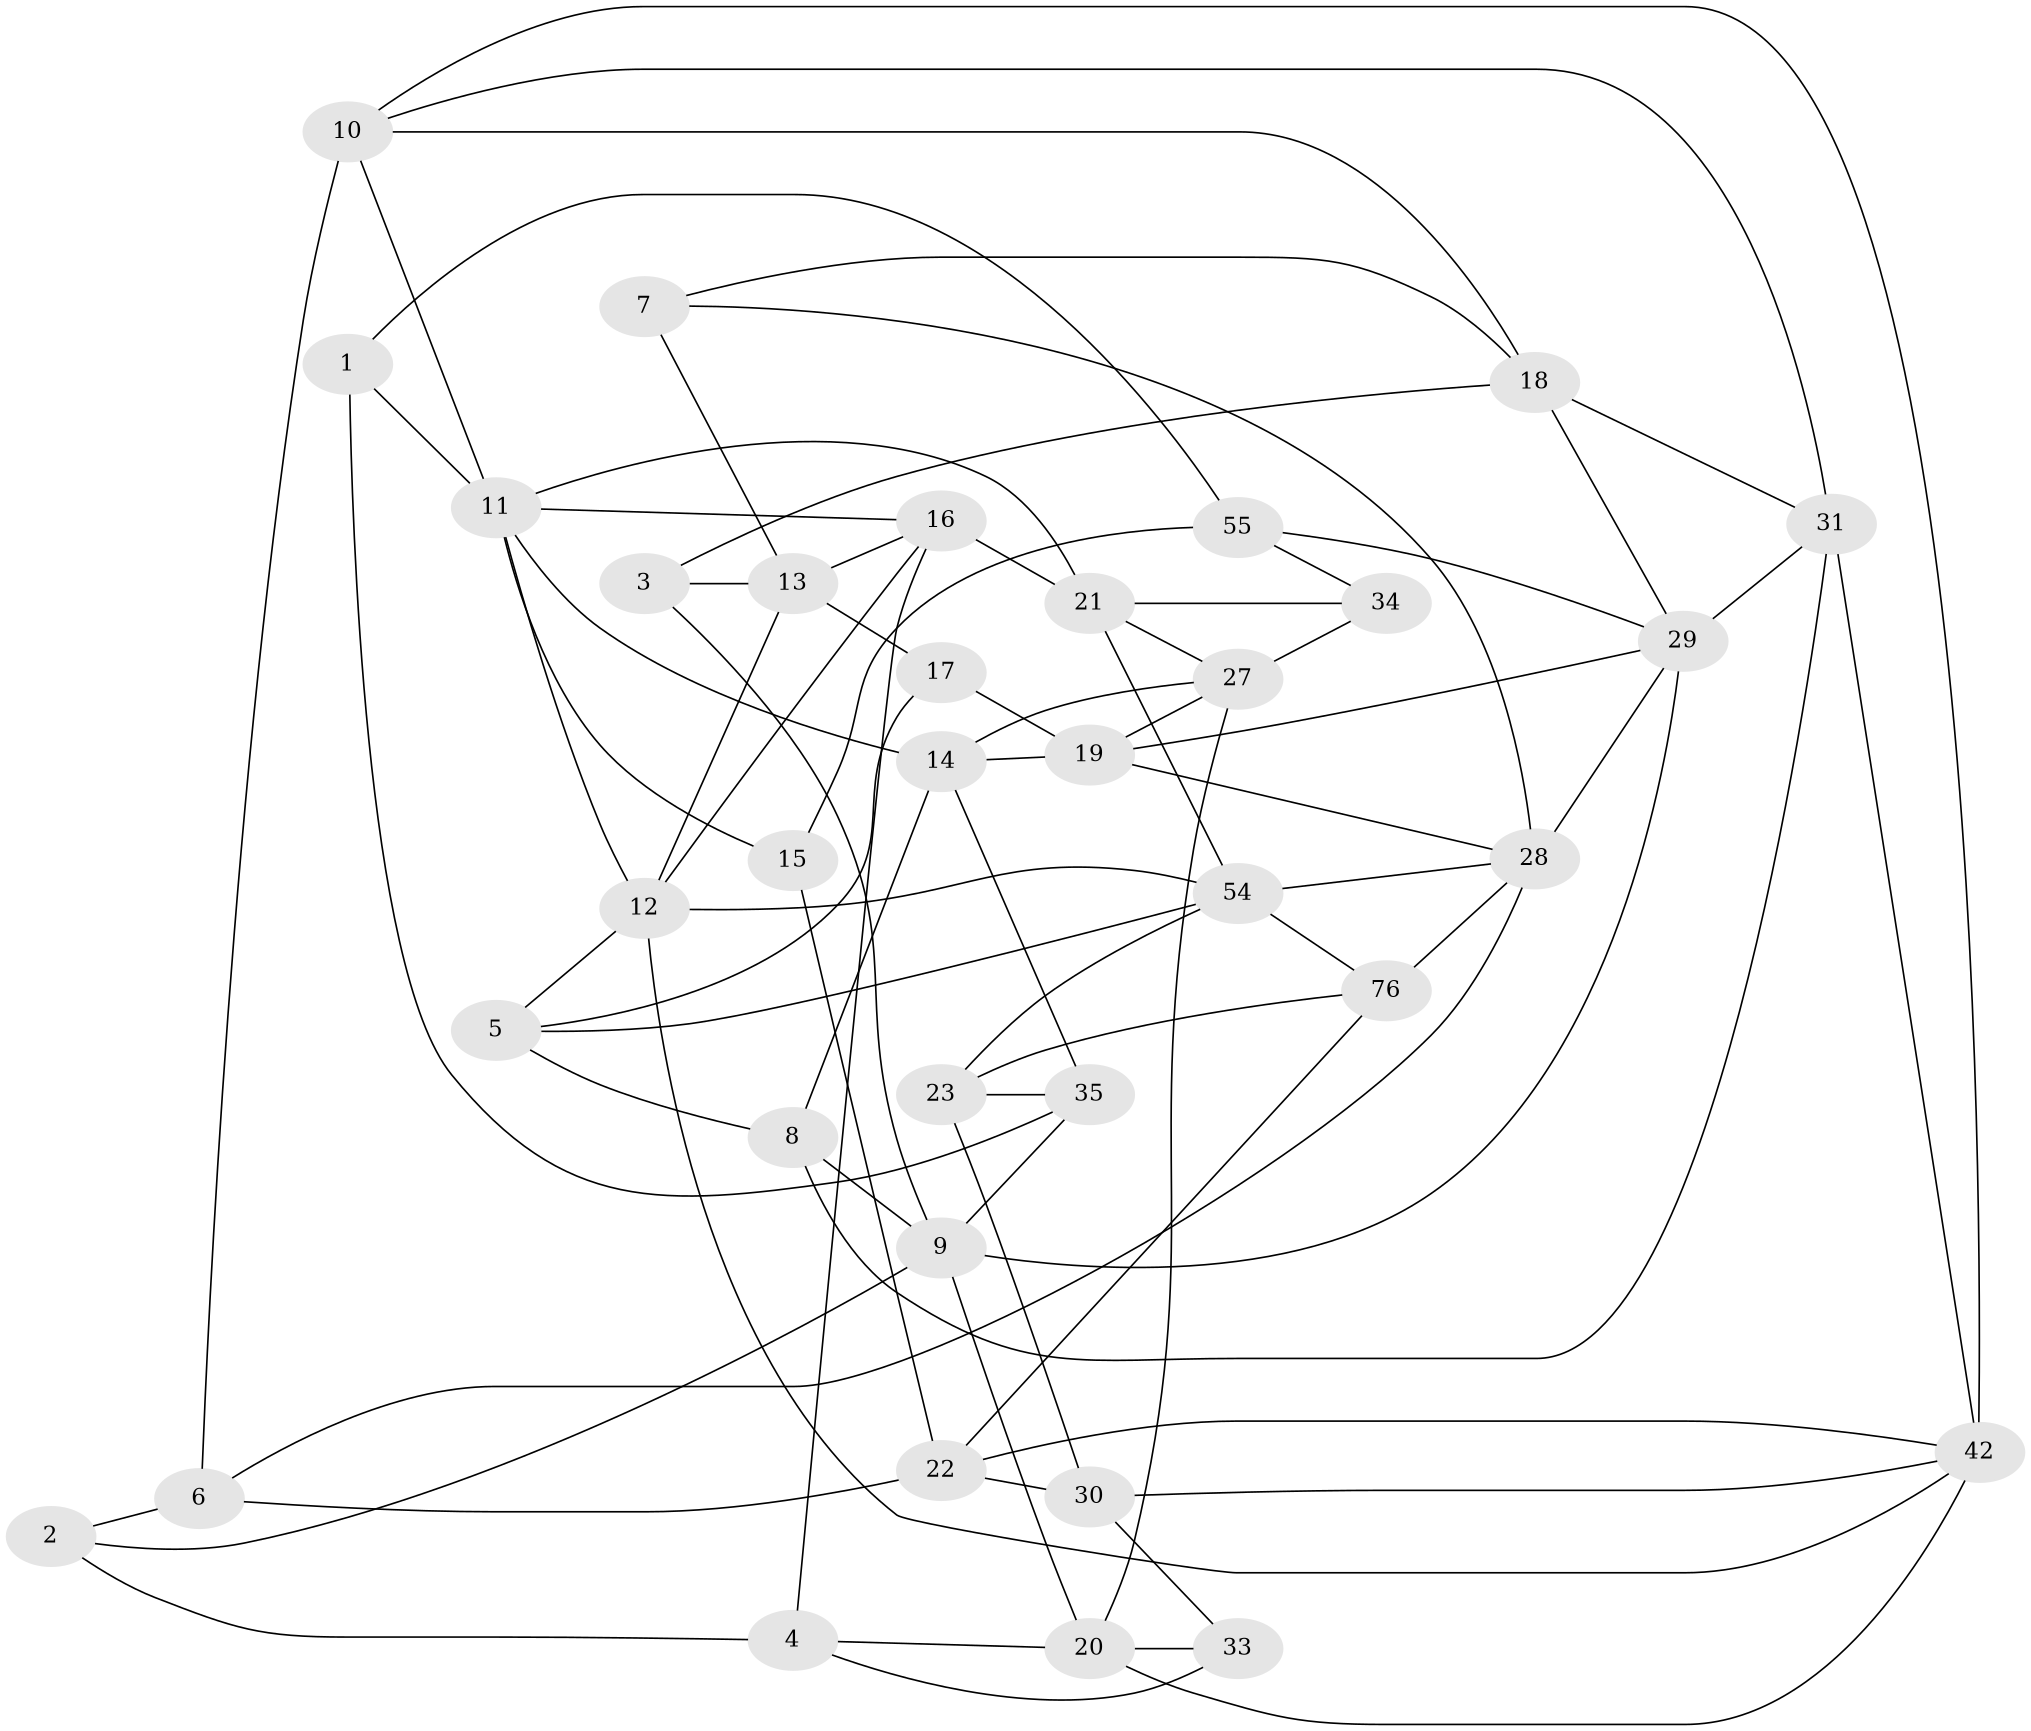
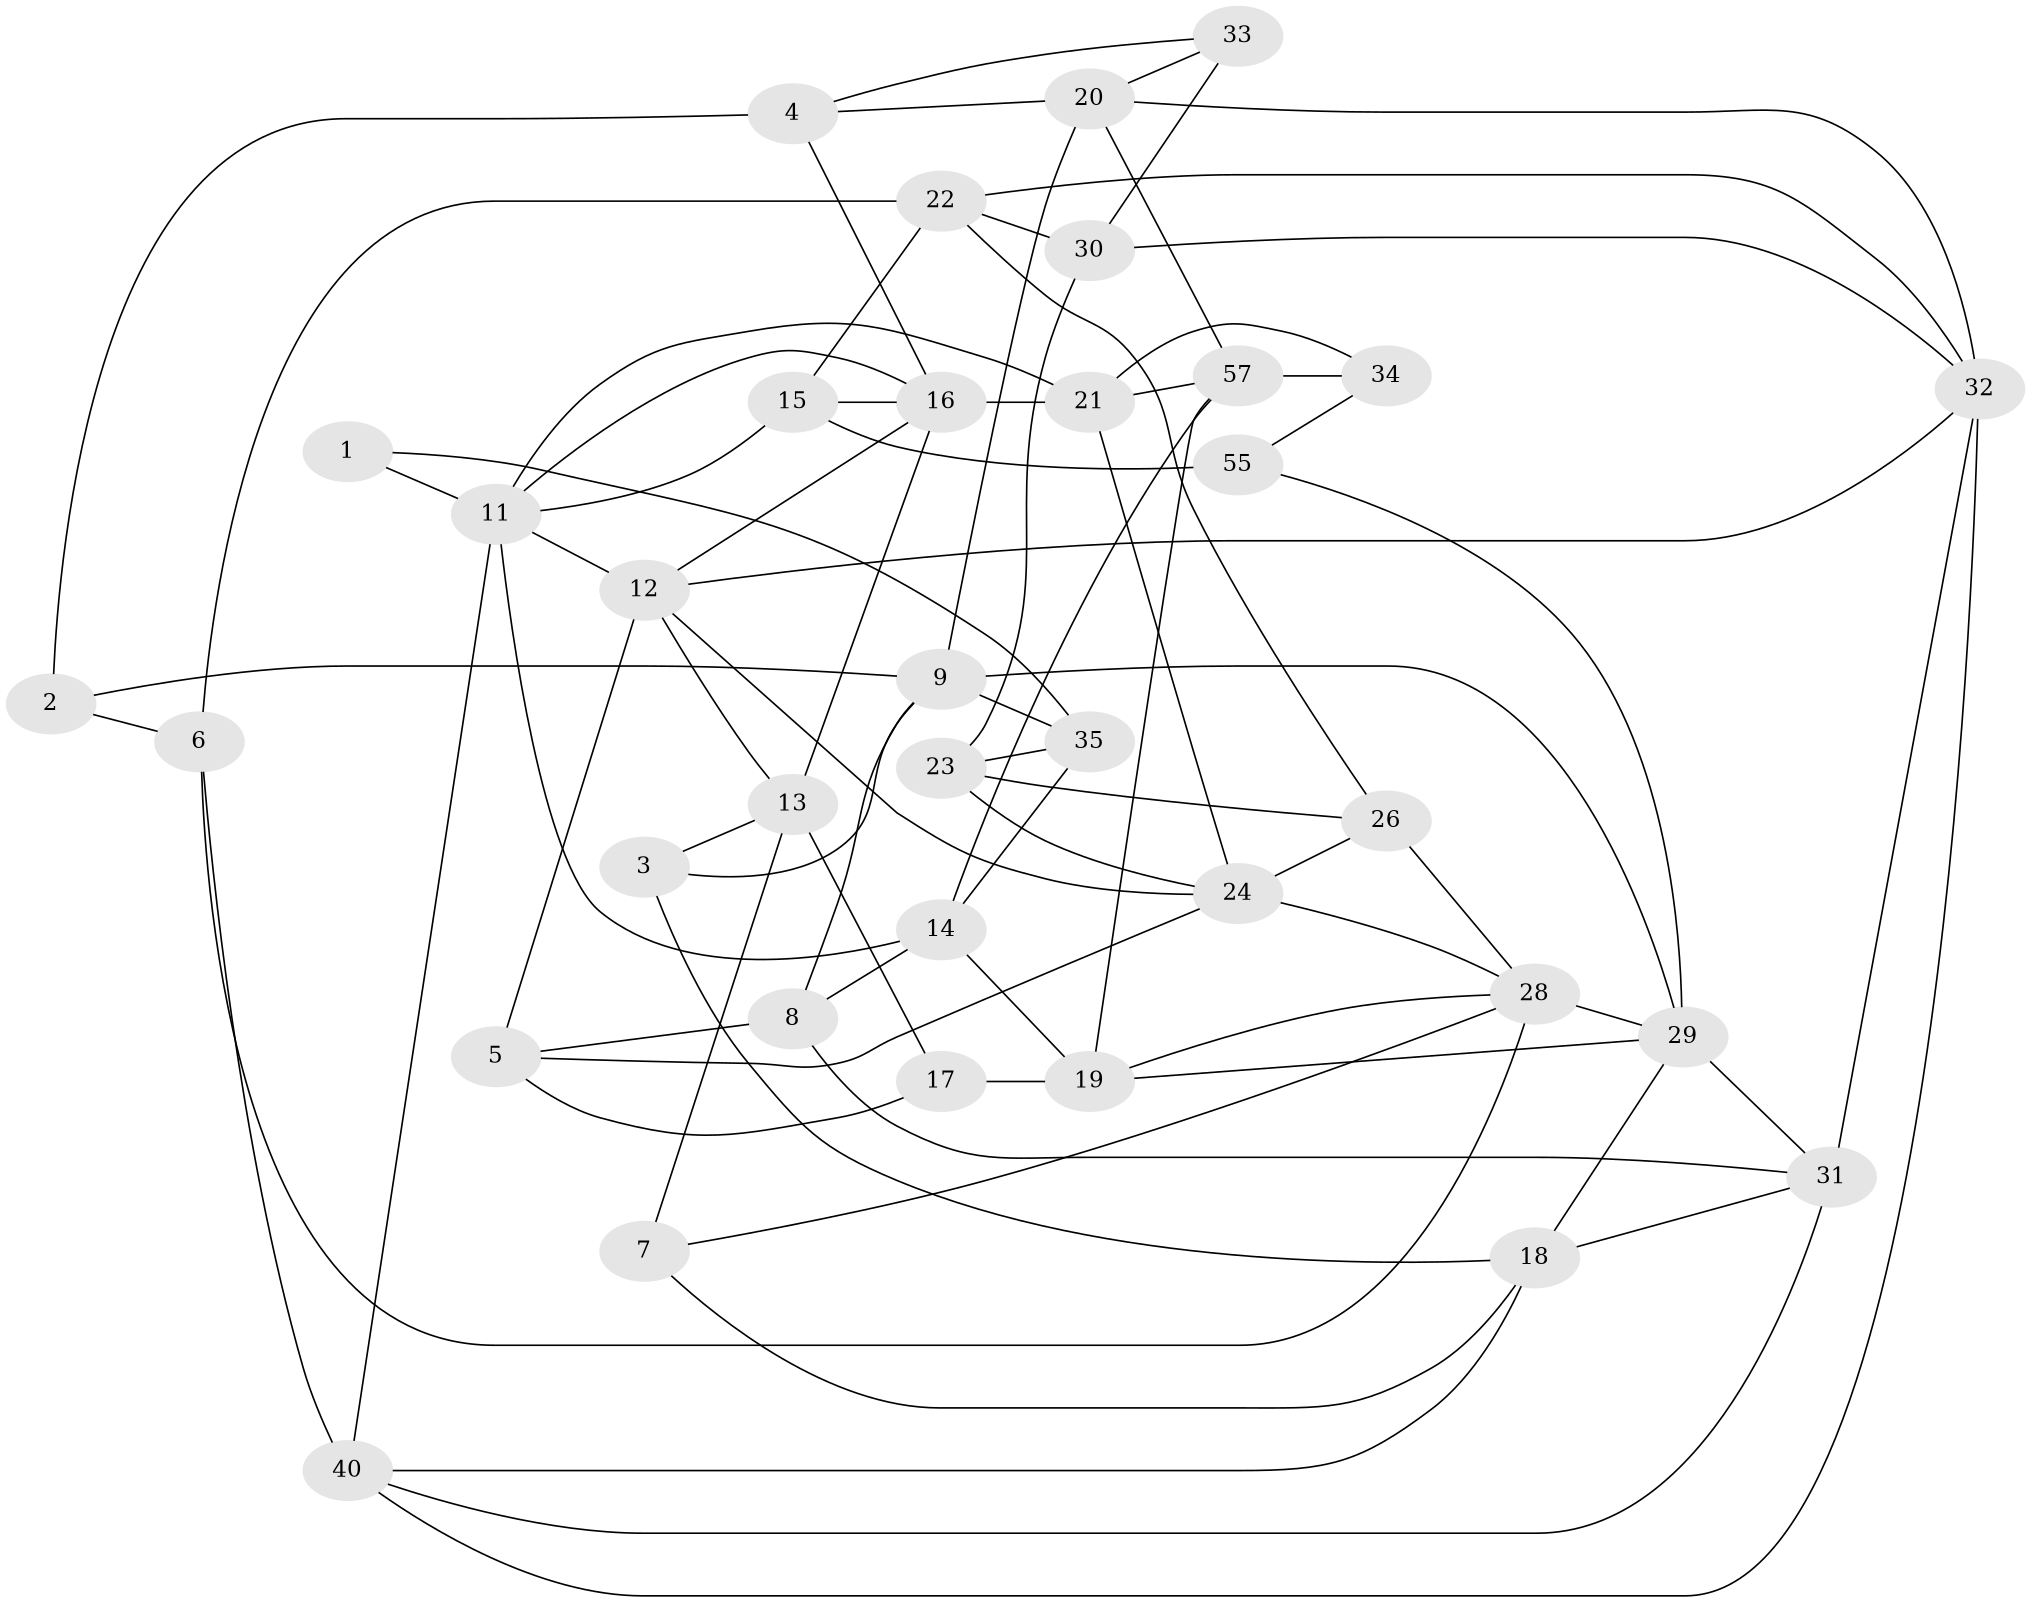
  graph {
    rankdir=LR
    node [color=gray90 style=filled]
    edge [weight=1.0]
    1
    11
    n3 [label=55]
    35
    12
    16
    14
    15
    21
    29
    34
    2
    4
    6
    9
    20
    33
-   10
+   10 [label=40]
    22
    28
    3
    13
    18
-   24 [label=54]
-   32 [label=42]
+   24
+   32
    17
    31
-   27
+   27 [label=57]
    5
    8
    19
-   26 [label=76]
+   26
    30
    7
    23
    1 -- 11
-   1 -- n3 [weight=2.0]
    1 -- 35
    11 -- 12
    11 -- 16
    11 -- 14
    11 -- 15
    11 -- 21
    n3 -- 29
    n3 -- 34 [weight=2.0]
    12 -- 16
    12 -- 13
    12 -- 24
    12 -- 32
    16 -- 21
    14 -- 35
    14 -- 27
    14 -- 19 [weight=2.0]
    15 -- n3
+   15 -- 16
    15 -- 22
    21 -- 34 [weight=2.0]
    21 -- 24
    21 -- 27
    29 -- 31
    2 -- 4
    2 -- 6 [weight=2.0]
    2 -- 9
    4 -- 16
    4 -- 20
    4 -- 33
    6 -- 10
    6 -- 22 [weight=2.0]
    6 -- 28
    9 -- 35
    9 -- 29
    9 -- 20
    20 -- 33
    20 -- 32
    20 -- 27 [weight=2.0]
    10 -- 11
    10 -- 18
    10 -- 32
    10 -- 31
    22 -- 32
    22 -- 26
    22 -- 30
    28 -- 29
    3 -- 9
    3 -- 13
    3 -- 18
    13 -- 16
    13 -- 17
    18 -- 29
    18 -- 31 [weight=2.0]
    24 -- 28
    24 -- 26
    17 -- 19
    31 -- 32
    27 -- 34
    5 -- 12
    5 -- 24
    5 -- 17
    5 -- 8
    8 -- 14
    8 -- 9
    8 -- 31
    19 -- 29
    19 -- 28
    19 -- 27
    26 -- 28
    30 -- 33 [weight=2.0]
    30 -- 32
    7 -- 28
    7 -- 13 [weight=2.0]
    7 -- 18
    23 -- 35
    23 -- 24
    23 -- 26
    23 -- 30 [weight=2.0]
  }
